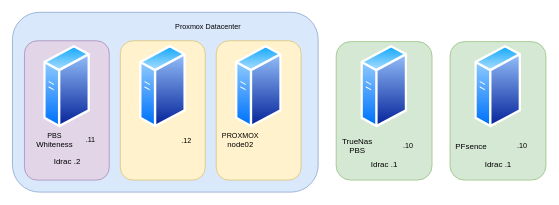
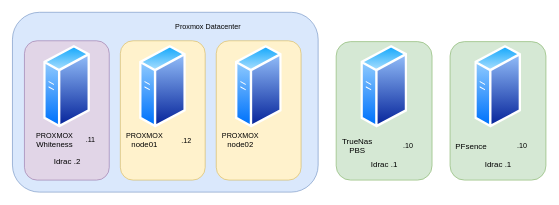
  <mxCell id="0" />
  <mxCell id="1" parent="0" />
  <mxCell id="2" value="" style="rounded=1;whiteSpace=wrap;html=1;labelBackgroundColor=none;fillColor=#dae8fc;strokeColor=#6c8ebf;" parent="1" vertex="1"><mxGeometry x="20" y="20" width="510" height="300" as="geometry" /></mxCell>
  <mxCell id="3" value="" style="rounded=1;whiteSpace=wrap;html=1;fillColor=#d5e8d4;strokeColor=#82b366;" parent="1" vertex="1"><mxGeometry x="560" y="68.93" width="160" height="231.07" as="geometry" /></mxCell>
  <mxCell id="4" value="" style="rounded=1;whiteSpace=wrap;html=1;fillColor=#e1d5e7;strokeColor=#9673a6;" parent="1" vertex="1"><mxGeometry y="67.51" width="141.5" height="232.49" as="geometry" x="40" /></mxCell>
  <mxCell id="5" value="" style="aspect=fixed;perimeter=ellipsePerimeter;html=1;align=center;shadow=0;dashed=0;spacingTop=3;image;image=img/lib/active_directory/generic_server.svg;" parent="1" vertex="1"><mxGeometry x="71.75" y="74.11" width="78" height="139.29" as="geometry" /></mxCell>
  <mxCell id="6" value="" style="aspect=fixed;perimeter=ellipsePerimeter;html=1;align=center;shadow=0;dashed=0;spacingTop=3;image;image=img/lib/active_directory/generic_server.svg;" parent="1" vertex="1"><mxGeometry x="601" y="74.11" width="78" height="139.29" as="geometry" /></mxCell>
- <mxCell id="7" value="PBS&lt;br&gt;&lt;div style=&quot;text-align: center;&quot;&gt;&lt;span style=&quot;font-family: helvetica, arial, verdana, sans-serif; font-size: 13px; text-align: start;&quot;&gt;Whiteness&lt;/span&gt;&lt;/div&gt;" style="text;html=1;align=center;verticalAlign=middle;resizable=0;points=[];autosize=1;strokeColor=none;fillColor=none;" parent="1" vertex="1"><mxGeometry x="50" y="213.4" width="80" height="40" as="geometry" /></mxCell>
+ <mxCell id="7" value="PROXMOX&lt;br&gt;&lt;div style=&quot;text-align: center;&quot;&gt;&lt;span style=&quot;font-family: helvetica, arial, verdana, sans-serif; font-size: 13px; text-align: start;&quot;&gt;Whiteness&lt;/span&gt;&lt;/div&gt;" style="text;html=1;align=center;verticalAlign=middle;resizable=0;points=[];autosize=1;strokeColor=none;fillColor=none;" parent="1" vertex="1"><mxGeometry x="50" y="213.4" width="80" height="40" as="geometry" /></mxCell>
  <mxCell id="8" value="&lt;span style=&quot;text-align: start; font-size: 10pt; font-family: Arial;&quot; data-sheets-userformat=&quot;{&amp;quot;2&amp;quot;:513,&amp;quot;3&amp;quot;:{&amp;quot;1&amp;quot;:0},&amp;quot;12&amp;quot;:0}&quot; data-sheets-value=&quot;{&amp;quot;1&amp;quot;:2,&amp;quot;2&amp;quot;:&amp;quot;TrueNas&amp;quot;}&quot;&gt;TrueNas&lt;br&gt;PBS&lt;br&gt;&lt;/span&gt;" style="text;html=1;align=center;verticalAlign=middle;resizable=0;points=[];autosize=1;strokeColor=none;fillColor=none;" parent="1" vertex="1"><mxGeometry x="560" y="218.4" width="70" height="50" as="geometry" /></mxCell>
  <mxCell id="9" value="" style="rounded=1;whiteSpace=wrap;html=1;fillColor=#fff2cc;strokeColor=#d6b656;" parent="1" vertex="1"><mxGeometry x="200" y="67.51" width="141.5" height="232.49" as="geometry" /></mxCell>
  <mxCell id="10" value="" style="aspect=fixed;perimeter=ellipsePerimeter;html=1;align=center;shadow=0;dashed=0;spacingTop=3;image;image=img/lib/active_directory/generic_server.svg;" parent="1" vertex="1"><mxGeometry x="231.75" y="74.11" width="78" height="139.29" as="geometry" /></mxCell>
+ <mxCell id="11" value="PROXMOX&lt;br&gt;&lt;div style=&quot;text-align: center;&quot;&gt;&lt;span style=&quot;font-family: helvetica, arial, verdana, sans-serif; font-size: 13px; text-align: start;&quot;&gt;node01&lt;/span&gt;&lt;/div&gt;" style="text;html=1;align=center;verticalAlign=middle;resizable=0;points=[];autosize=1;strokeColor=none;fillColor=none;" parent="1" vertex="1"><mxGeometry x="200" y="213.58" width="80" height="40" as="geometry" /></mxCell>
  <mxCell id="12" value="" style="rounded=1;whiteSpace=wrap;html=1;fillColor=#fff2cc;strokeColor=#d6b656;" parent="1" vertex="1"><mxGeometry x="360" y="67.51" width="141.5" height="232.49" as="geometry" /></mxCell>
  <mxCell id="13" value="" style="aspect=fixed;perimeter=ellipsePerimeter;html=1;align=center;shadow=0;dashed=0;spacingTop=3;image;image=img/lib/active_directory/generic_server.svg;" parent="1" vertex="1"><mxGeometry x="391.75" y="74.11" width="78" height="139.29" as="geometry" /></mxCell>
  <mxCell id="14" value="PROXMOX&lt;br&gt;&lt;div style=&quot;text-align: center;&quot;&gt;&lt;span style=&quot;font-family: helvetica, arial, verdana, sans-serif; font-size: 13px; text-align: start;&quot;&gt;node02&lt;/span&gt;&lt;/div&gt;" style="text;html=1;align=center;verticalAlign=middle;resizable=0;points=[];autosize=1;strokeColor=none;fillColor=none;" parent="1" vertex="1"><mxGeometry x="360" y="213.58" width="80" height="40" as="geometry" /></mxCell>
  <mxCell id="15" value=".10" style="text;html=1;align=center;verticalAlign=middle;resizable=0;points=[];autosize=1;strokeColor=none;fillColor=none;" parent="1" vertex="1"><mxGeometry x="660" y="228.4" width="40" height="30" as="geometry" /></mxCell>
  <mxCell id="16" value=".12" style="text;html=1;align=center;verticalAlign=middle;resizable=0;points=[];autosize=1;strokeColor=none;fillColor=none;" parent="1" vertex="1"><mxGeometry x="290" y="218.58" width="40" height="30" as="geometry" /></mxCell>
  <mxCell id="17" value=".11" style="text;html=1;align=center;verticalAlign=middle;resizable=0;points=[];autosize=1;strokeColor=none;fillColor=none;" parent="1" vertex="1"><mxGeometry x="130" y="218.4" width="40" height="30" as="geometry" /></mxCell>
  <mxCell id="18" value="&lt;span style=&quot;text-align: start; font-size: 10pt; font-family: Arial;&quot; data-sheets-userformat=&quot;{&amp;quot;2&amp;quot;:513,&amp;quot;3&amp;quot;:{&amp;quot;1&amp;quot;:0},&amp;quot;12&amp;quot;:0}&quot; data-sheets-value=&quot;{&amp;quot;1&amp;quot;:2,&amp;quot;2&amp;quot;:&amp;quot;Idrac&amp;quot;}&quot;&gt;Idrac .1&lt;/span&gt;" style="text;html=1;align=center;verticalAlign=middle;resizable=0;points=[];autosize=1;strokeColor=none;fillColor=none;" parent="1" vertex="1"><mxGeometry x="605" y="258.4" width="70" height="30" as="geometry" /></mxCell>
  <mxCell id="19" value="&lt;span style=&quot;text-align: start; font-size: 10pt; font-family: Arial;&quot; data-sheets-userformat=&quot;{&amp;quot;2&amp;quot;:513,&amp;quot;3&amp;quot;:{&amp;quot;1&amp;quot;:0},&amp;quot;12&amp;quot;:0}&quot; data-sheets-value=&quot;{&amp;quot;1&amp;quot;:2,&amp;quot;2&amp;quot;:&amp;quot;Idrac&amp;quot;}&quot;&gt;Idrac .2&lt;/span&gt;" style="text;html=1;align=center;verticalAlign=middle;resizable=0;points=[];autosize=1;strokeColor=none;fillColor=none;" parent="1" vertex="1"><mxGeometry x="75.75" y="253.58" width="70" height="30" as="geometry" /></mxCell>
  <mxCell id="20" value="Proxmox Datacenter" style="text;html=1;align=center;verticalAlign=middle;resizable=0;points=[];autosize=1;strokeColor=none;fillColor=none;" parent="1" vertex="1"><mxGeometry x="280.75" y="30" width="130" height="30" as="geometry" /></mxCell>
  <mxCell id="21" value="" style="rounded=1;whiteSpace=wrap;html=1;fillColor=#d5e8d4;strokeColor=#82b366;" vertex="1" parent="1"><mxGeometry x="750" y="68.93" width="160" height="231.07" as="geometry" /></mxCell>
  <mxCell id="22" value="" style="aspect=fixed;perimeter=ellipsePerimeter;html=1;align=center;shadow=0;dashed=0;spacingTop=3;image;image=img/lib/active_directory/generic_server.svg;" vertex="1" parent="1"><mxGeometry x="791" y="74.11" width="78" height="139.29" as="geometry" /></mxCell>
  <mxCell id="23" value="&lt;span style=&quot;text-align: start; font-size: 10pt; font-family: Arial;&quot; data-sheets-userformat=&quot;{&amp;quot;2&amp;quot;:513,&amp;quot;3&amp;quot;:{&amp;quot;1&amp;quot;:0},&amp;quot;12&amp;quot;:0}&quot; data-sheets-value=&quot;{&amp;quot;1&amp;quot;:2,&amp;quot;2&amp;quot;:&amp;quot;TrueNas&amp;quot;}&quot;&gt;PFsence&lt;br&gt;&lt;/span&gt;" style="text;html=1;align=center;verticalAlign=middle;resizable=0;points=[];autosize=1;strokeColor=none;fillColor=none;" vertex="1" parent="1"><mxGeometry x="745" y="228.4" width="80" height="30" as="geometry" /></mxCell>
  <mxCell id="24" value=".10" style="text;html=1;align=center;verticalAlign=middle;resizable=0;points=[];autosize=1;strokeColor=none;fillColor=none;" vertex="1" parent="1"><mxGeometry x="850" y="228.4" width="40" height="30" as="geometry" /></mxCell>
  <mxCell id="25" value="&lt;span style=&quot;text-align: start; font-size: 10pt; font-family: Arial;&quot; data-sheets-userformat=&quot;{&amp;quot;2&amp;quot;:513,&amp;quot;3&amp;quot;:{&amp;quot;1&amp;quot;:0},&amp;quot;12&amp;quot;:0}&quot; data-sheets-value=&quot;{&amp;quot;1&amp;quot;:2,&amp;quot;2&amp;quot;:&amp;quot;Idrac&amp;quot;}&quot;&gt;Idrac .1&lt;/span&gt;" style="text;html=1;align=center;verticalAlign=middle;resizable=0;points=[];autosize=1;strokeColor=none;fillColor=none;" vertex="1" parent="1"><mxGeometry x="795" y="258.4" width="70" height="30" as="geometry" /></mxCell>
